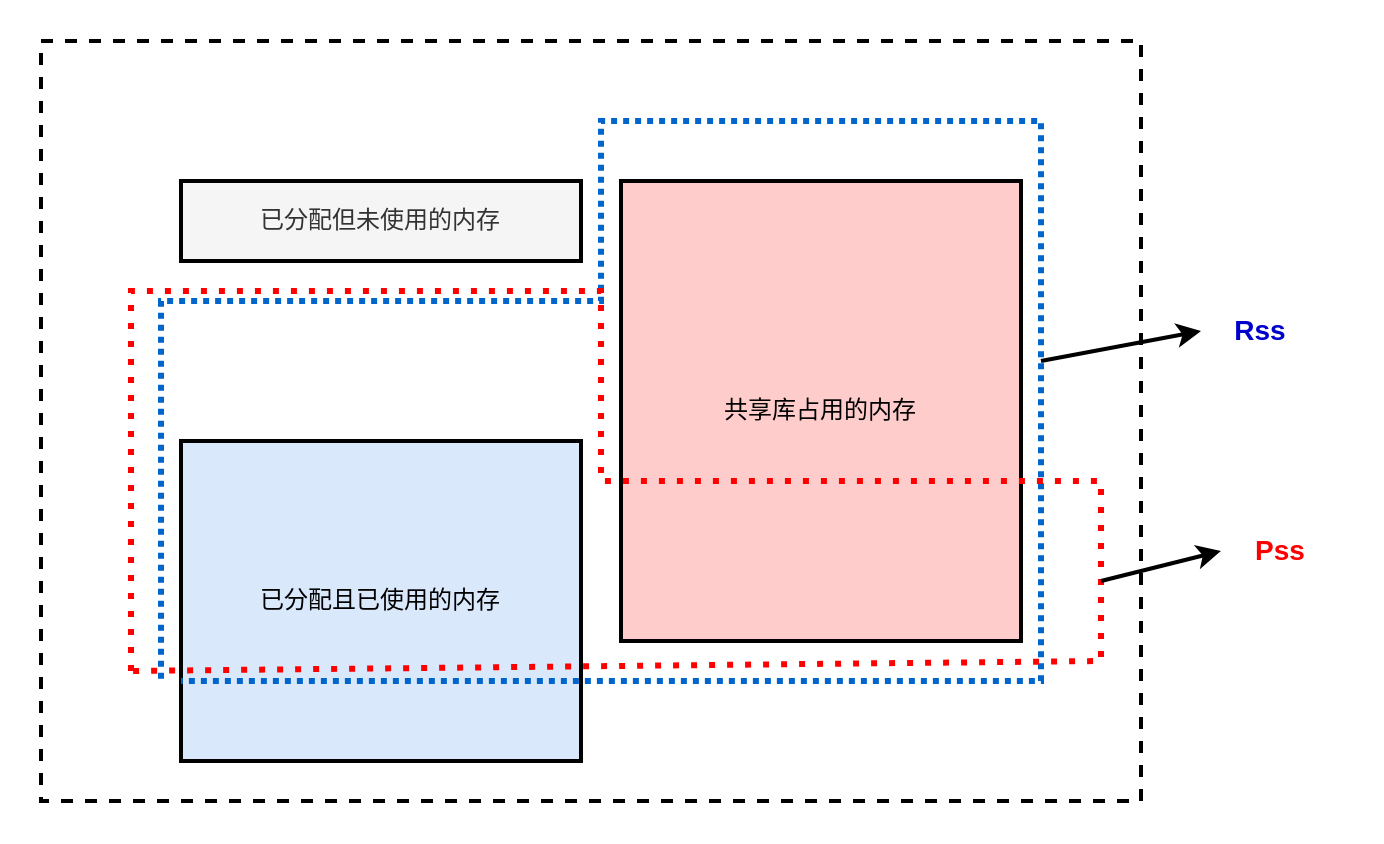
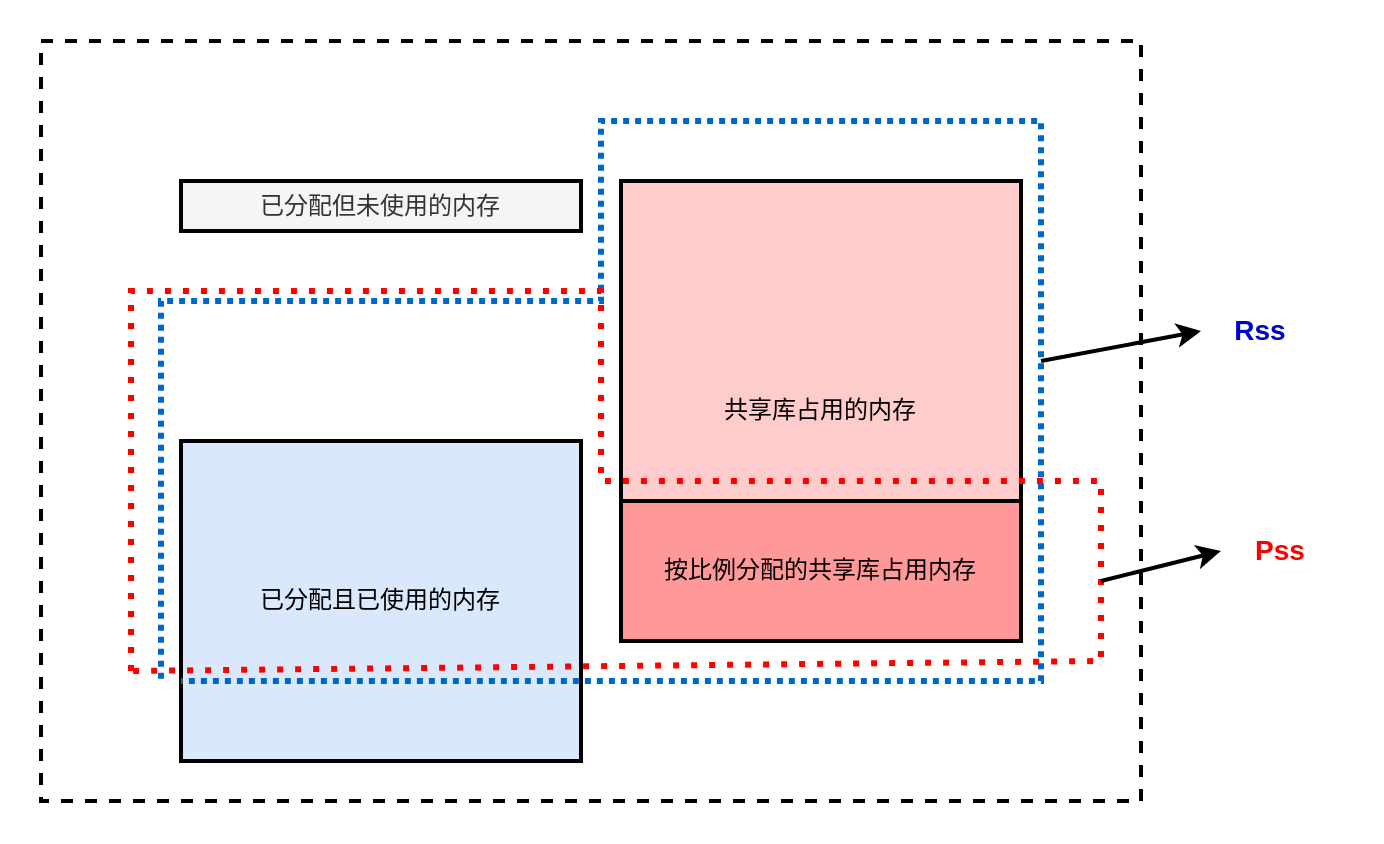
  <mxCell id="0" />
  <mxCell id="1" parent="0" />
  <mxCell id="2" value="" style="rounded=0;whiteSpace=wrap;html=1;strokeWidth=2;dashed=1;" parent="1" vertex="1"><mxGeometry x="20" y="20" width="550" height="380" as="geometry" /></mxCell>
  <mxCell id="3" value="已分配且已使用的内存" style="rounded=0;whiteSpace=wrap;html=1;strokeWidth=2;fillColor=#dae8fc;strokeColor=#000000;" parent="1" vertex="1"><mxGeometry x="90" y="220" width="200" height="160" as="geometry" /></mxCell>
- <mxCell id="4" value="已分配但未使用的内存" style="rounded=0;whiteSpace=wrap;html=1;strokeWidth=2;fillColor=#f5f5f5;fontColor=#333333;strokeColor=#000000;" parent="1" vertex="1"><mxGeometry x="90" y="90" width="200" height="40" as="geometry" /></mxCell>
+ <mxCell id="4" value="已分配但未使用的内存" style="rounded=0;whiteSpace=wrap;html=1;strokeWidth=2;fillColor=#f5f5f5;fontColor=#333333;strokeColor=#000000;" parent="1" vertex="1"><mxGeometry x="90" y="90" width="200" height="25" as="geometry" /></mxCell>
  <mxCell id="5" value="共享库占用的内存" style="rounded=0;whiteSpace=wrap;html=1;strokeWidth=2;fillColor=#FFCCCC;" parent="1" vertex="1"><mxGeometry x="310" y="90" width="200" height="230" as="geometry" /></mxCell>
+ <mxCell id="6" value="按比例分配的共享库占用内存" style="rounded=0;whiteSpace=wrap;html=1;strokeWidth=2;fillColor=#FF9999;" parent="1" vertex="1"><mxGeometry x="310" y="250" width="200" height="70" as="geometry" /></mxCell>
  <mxCell id="7" value="" style="endArrow=none;dashed=1;html=1;dashPattern=1 1;strokeWidth=3;rounded=0;curved=0;strokeColor=#0066CC;flowAnimation=1;" parent="1" edge="1"><mxGeometry width="50" height="50" relative="1" as="geometry"><mxPoint x="80" y="340" as="sourcePoint" /><mxPoint x="90" y="340" as="targetPoint" /><Array as="points"><mxPoint x="80" y="150" /><mxPoint x="300" y="150" /><mxPoint x="300" y="60" /><mxPoint x="520" y="60" /><mxPoint x="520" y="340" /></Array></mxGeometry></mxCell>
  <mxCell id="8" value="" style="endArrow=none;dashed=1;html=1;dashPattern=1 2;strokeWidth=3;rounded=0;curved=0;strokeColor=#FF0000;flowAnimation=1;" parent="1" edge="1"><mxGeometry width="50" height="50" relative="1" as="geometry"><mxPoint x="65" y="335" as="sourcePoint" /><mxPoint x="65" y="335" as="targetPoint" /><Array as="points"><mxPoint x="550" y="330" /><mxPoint x="550" y="240" /><mxPoint x="300" y="240" /><mxPoint x="300" y="145" /><mxPoint x="65" y="145" /></Array></mxGeometry></mxCell>
  <mxCell id="9" value="Pss" style="text;html=1;align=center;verticalAlign=middle;whiteSpace=wrap;rounded=0;fontStyle=1;fontSize=14;fontColor=#FF0000;" parent="1" vertex="1"><mxGeometry x="610" y="260" width="60" height="30" as="geometry" /></mxCell>
  <mxCell id="10" value="Rss" style="text;html=1;align=center;verticalAlign=middle;whiteSpace=wrap;rounded=0;fontStyle=1;fontSize=14;fontColor=#0000CC;" parent="1" vertex="1"><mxGeometry x="600" y="150" width="60" height="30" as="geometry" /></mxCell>
  <mxCell id="11" value="" style="endArrow=classic;html=1;entryX=0;entryY=0.5;entryDx=0;entryDy=0;strokeWidth=2;" parent="1" target="9" edge="1"><mxGeometry width="50" height="50" relative="1" as="geometry"><mxPoint x="550" y="290" as="sourcePoint" /><mxPoint x="620" y="520" as="targetPoint" /></mxGeometry></mxCell>
  <mxCell id="12" value="" style="endArrow=classic;html=1;entryX=0;entryY=0.5;entryDx=0;entryDy=0;strokeWidth=2;" parent="1" target="10" edge="1"><mxGeometry width="50" height="50" relative="1" as="geometry"><mxPoint x="520" y="180" as="sourcePoint" /><mxPoint x="590" y="205" as="targetPoint" /></mxGeometry></mxCell>
